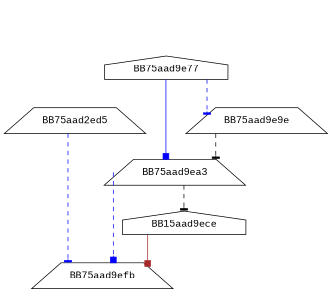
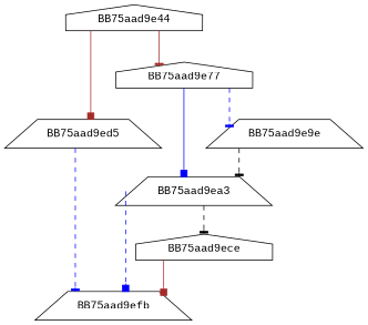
  digraph {
    fontname="Liberation Mono"
    splines=ortho
    node [fontname="Liberation Mono" shape=trapezium]
    edge [arrowhead=tee color=blue fontname="Liberation Mono" style=dashed]
-   BB75aad9ed5 [label=BB75aad2ed5]
+   BB75aad9e44 [shape=house]
+   BB75aad9ed5
    BB75aad9e77 [shape=house]
    BB75aad9efb
    BB75aad9ea3
    BB75aad9e9e
-   BB75aad9ece [shape=house label=BB15aad9ece]
+   BB75aad9ece [shape=house]
+   BB75aad9e44 -> BB75aad9ed5 [arrowhead=box color=brown style=solid]
+   BB75aad9e44 -> BB75aad9e77 [color=brown style=solid]
    BB75aad9ed5 -> BB75aad9efb
    BB75aad9e77 -> BB75aad9ea3 [arrowhead=box style=solid]
    BB75aad9e77 -> BB75aad9e9e
    BB75aad9ea3 -> BB75aad9efb [arrowhead=box]
    BB75aad9ea3 -> BB75aad9ece [color=black]
    BB75aad9e9e -> BB75aad9ea3 [color=black]
    BB75aad9ece -> BB75aad9efb [arrowhead=box color=brown style=solid]
  }
